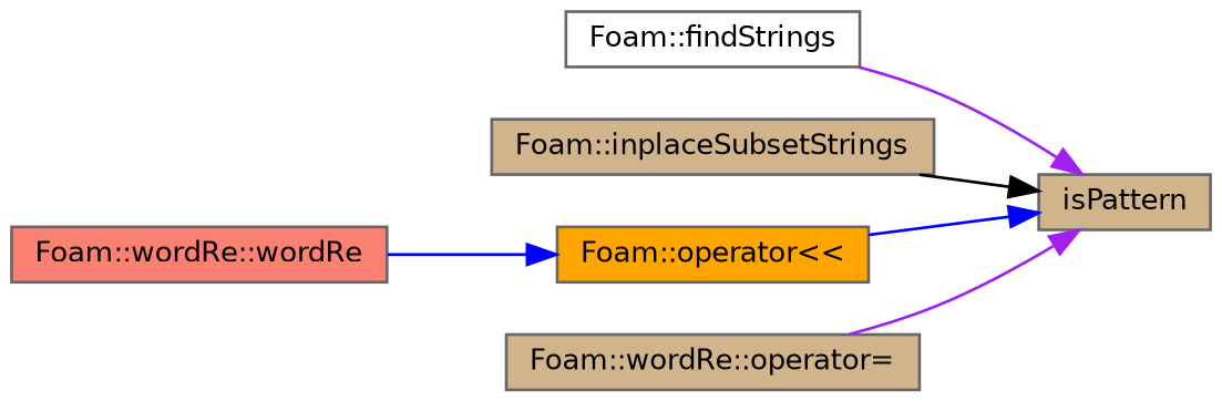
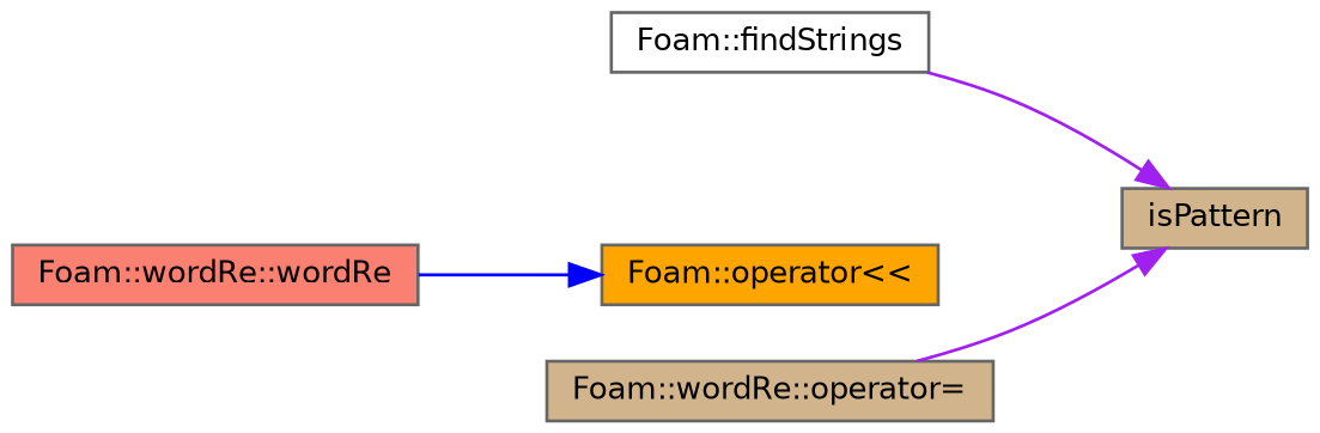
  digraph {
    rankdir=RL
    node [color=grey40 fillcolor=tan fontname=Helvetica fontsize=10 shape=box style=filled]
    edge [color=purple dir=back fontname=Helvetica fontsize=10 labelfontname=Helvetica labelfontsize=10 style=solid]
    n1 [color=gray40 fontcolor=black height=0.2 label=isPattern width=0.4]
    n2 [fillcolor=white height=0.2 label="Foam::findStrings" width=0.4]
-   n3 [height=0.2 label="Foam::inplaceSubsetStrings" width=0.4]
    n4 [fillcolor=orange height=0.2 label="Foam::operator\<\<" width=0.4]
    n5 [height=0.2 label="Foam::wordRe::operator=" width=0.4]
    n6 [fillcolor=salmon height=0.2 label="Foam::wordRe::wordRe" width=0.4]
    n1 -> n2
-   n1 -> n3 [color=black]
-   n1 -> n4 [color=blue]
    n1 -> n5
    n4 -> n6 [color=blue]
  }
